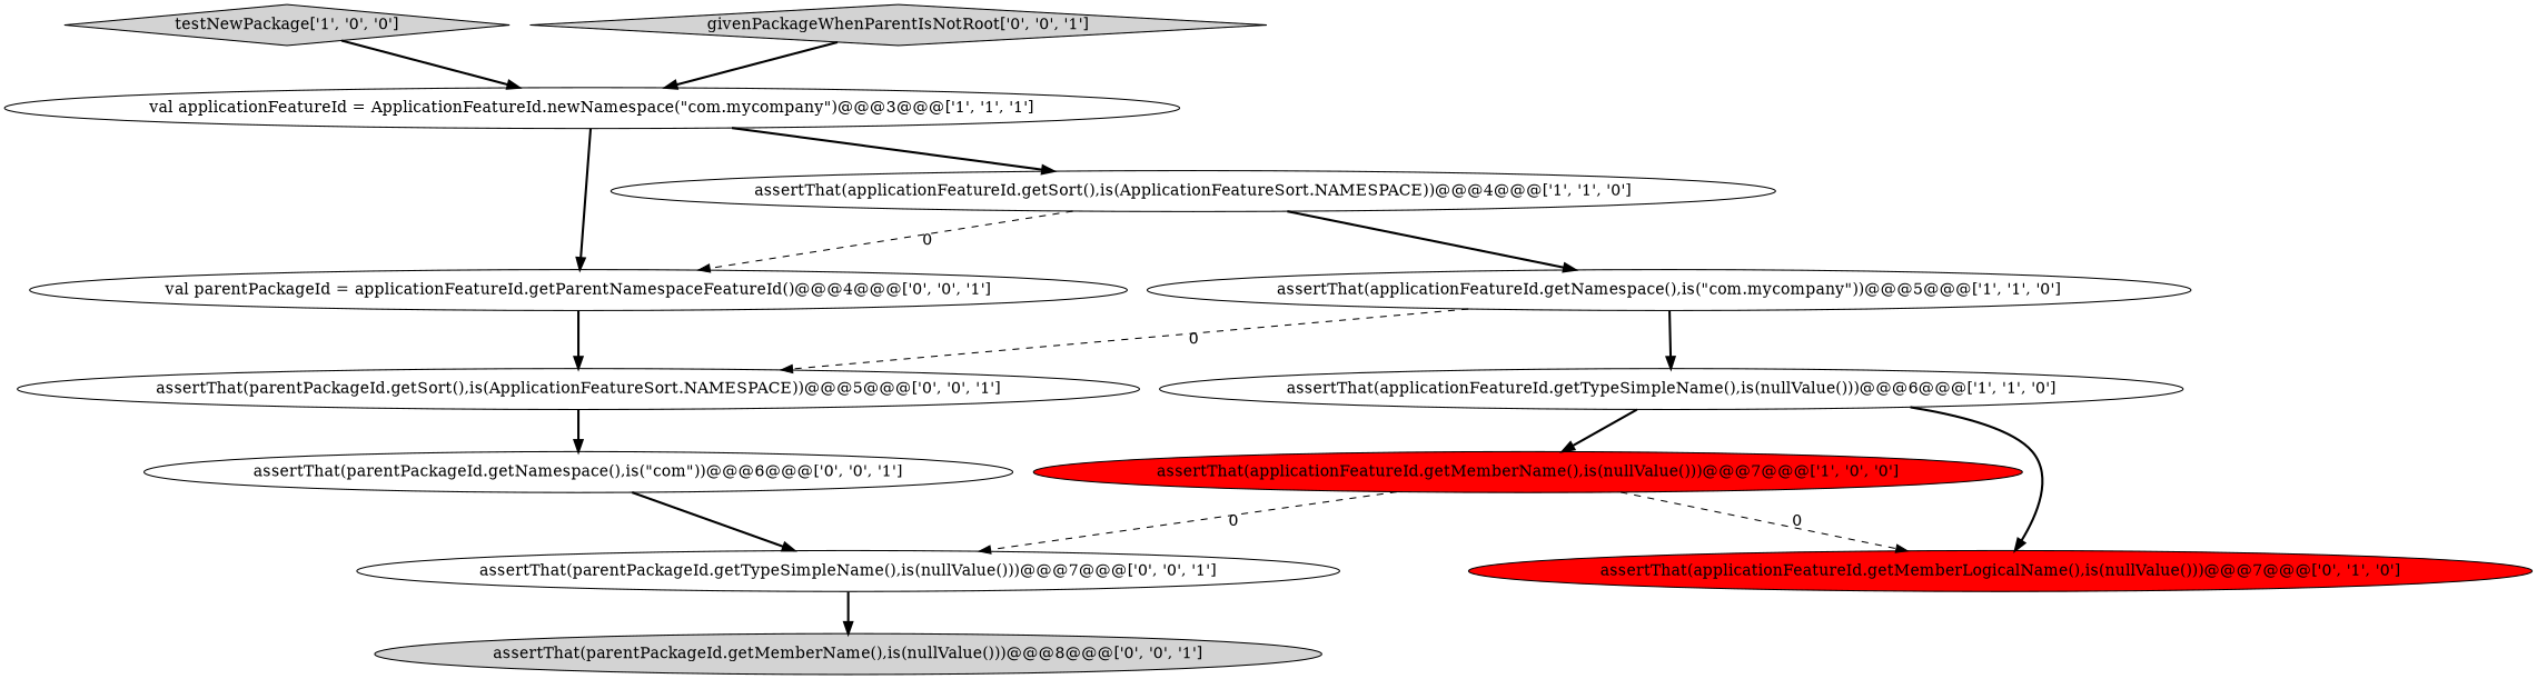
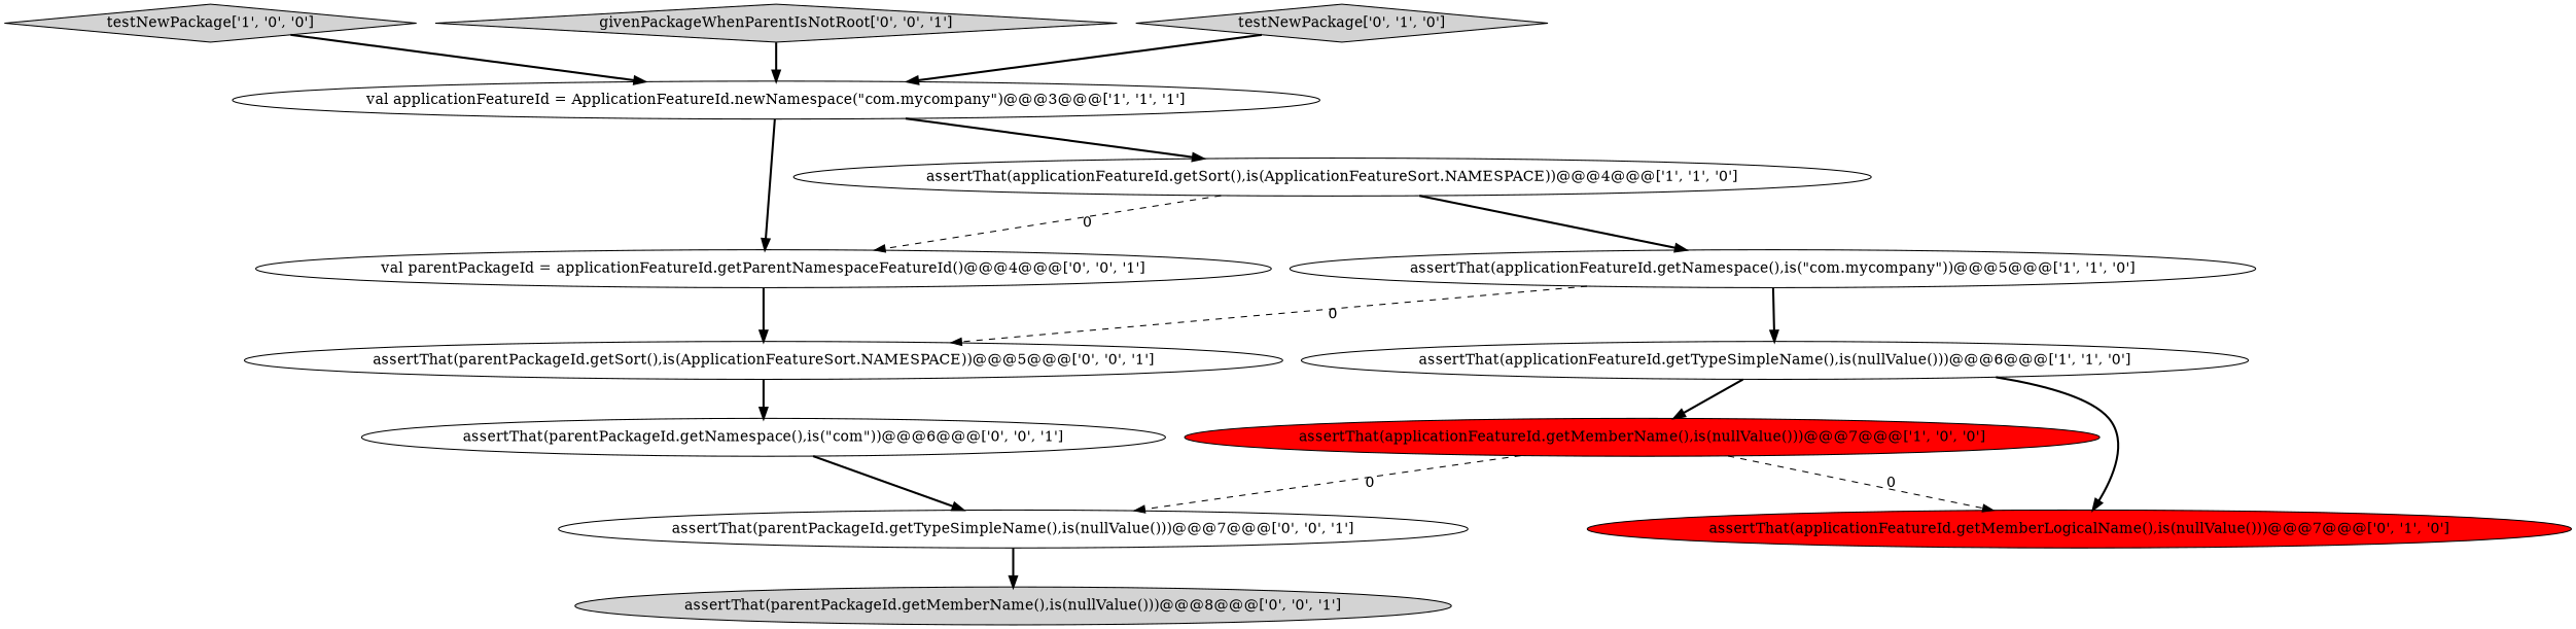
  digraph {
    node [fillcolor=white shape=ellipse style=filled]
    edge [style=bold]
    n1 [label="assertThat(parentPackageId.getSort(),is(ApplicationFeatureSort.NAMESPACE))@@@5@@@['0', '0', '1']"]
    n2 [label="assertThat(parentPackageId.getNamespace(),is(\"com\"))@@@6@@@['0', '0', '1']"]
    n3 [label="assertThat(parentPackageId.getTypeSimpleName(),is(nullValue()))@@@7@@@['0', '0', '1']"]
    n4 [fillcolor=lightgray label="testNewPackage['1', '0', '0']" shape=diamond]
    n5 [label="val applicationFeatureId = ApplicationFeatureId.newNamespace(\"com.mycompany\")@@@3@@@['1', '1', '1']"]
    n6 [fillcolor=lightgray label="assertThat(parentPackageId.getMemberName(),is(nullValue()))@@@8@@@['0', '0', '1']"]
    n7 [fillcolor=lightgray label="givenPackageWhenParentIsNotRoot['0', '0', '1']" shape=diamond]
    n8 [label="val parentPackageId = applicationFeatureId.getParentNamespaceFeatureId()@@@4@@@['0', '0', '1']"]
    n9 [label="assertThat(applicationFeatureId.getTypeSimpleName(),is(nullValue()))@@@6@@@['1', '1', '0']"]
    n10 [fillcolor=red label="assertThat(applicationFeatureId.getMemberLogicalName(),is(nullValue()))@@@7@@@['0', '1', '0']"]
    n11 [fillcolor=red label="assertThat(applicationFeatureId.getMemberName(),is(nullValue()))@@@7@@@['1', '0', '0']"]
    n12 [label="assertThat(applicationFeatureId.getSort(),is(ApplicationFeatureSort.NAMESPACE))@@@4@@@['1', '1', '0']"]
    n13 [label="assertThat(applicationFeatureId.getNamespace(),is(\"com.mycompany\"))@@@5@@@['1', '1', '0']"]
+   n14 [fillcolor=lightgray label="testNewPackage['0', '1', '0']" shape=diamond]
    n1 -> n2
    n2 -> n3
    n3 -> n6
    n4 -> n5
    n5 -> n8
    n5 -> n12
    n7 -> n5
    n8 -> n1
    n9 -> n10
    n9 -> n11
    n11 -> n3 [label=0 style=dashed]
    n11 -> n10 [label=0 style=dashed]
    n12 -> n8 [label=0 style=dashed]
    n12 -> n13
    n13 -> n1 [label=0 style=dashed]
    n13 -> n9
+   n14 -> n5
  }
